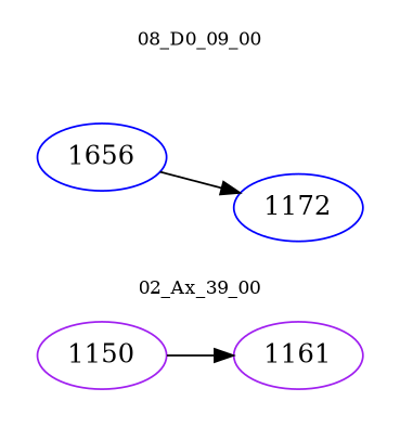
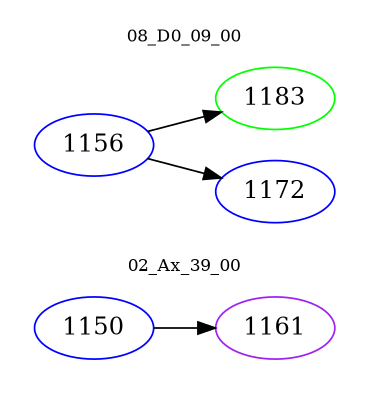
  digraph {
    rankdir=LR
    node [color=purple]
    edge [color=black]
-   n1 [label=1150]
+   n1 [color=blue label=1150]
    n2 [label=1161]
-   n3 [color=blue label=1656]
+   n3 [color=blue label=1156]
    n4 [color=blue label=1172]
+   n5 [color=green label=1183]
    subgraph cluster_1 {
      color=white
      fontsize=10
      label="02_Ax_39_00"
      n1
      n2
    }
    subgraph cluster_2 {
      color=white
      fontsize=10
      label="08_D0_09_00"
      n3
      n4
+     n5
    }
    n1 -> n2
    n3 -> n4
+   n3 -> n5
  }
